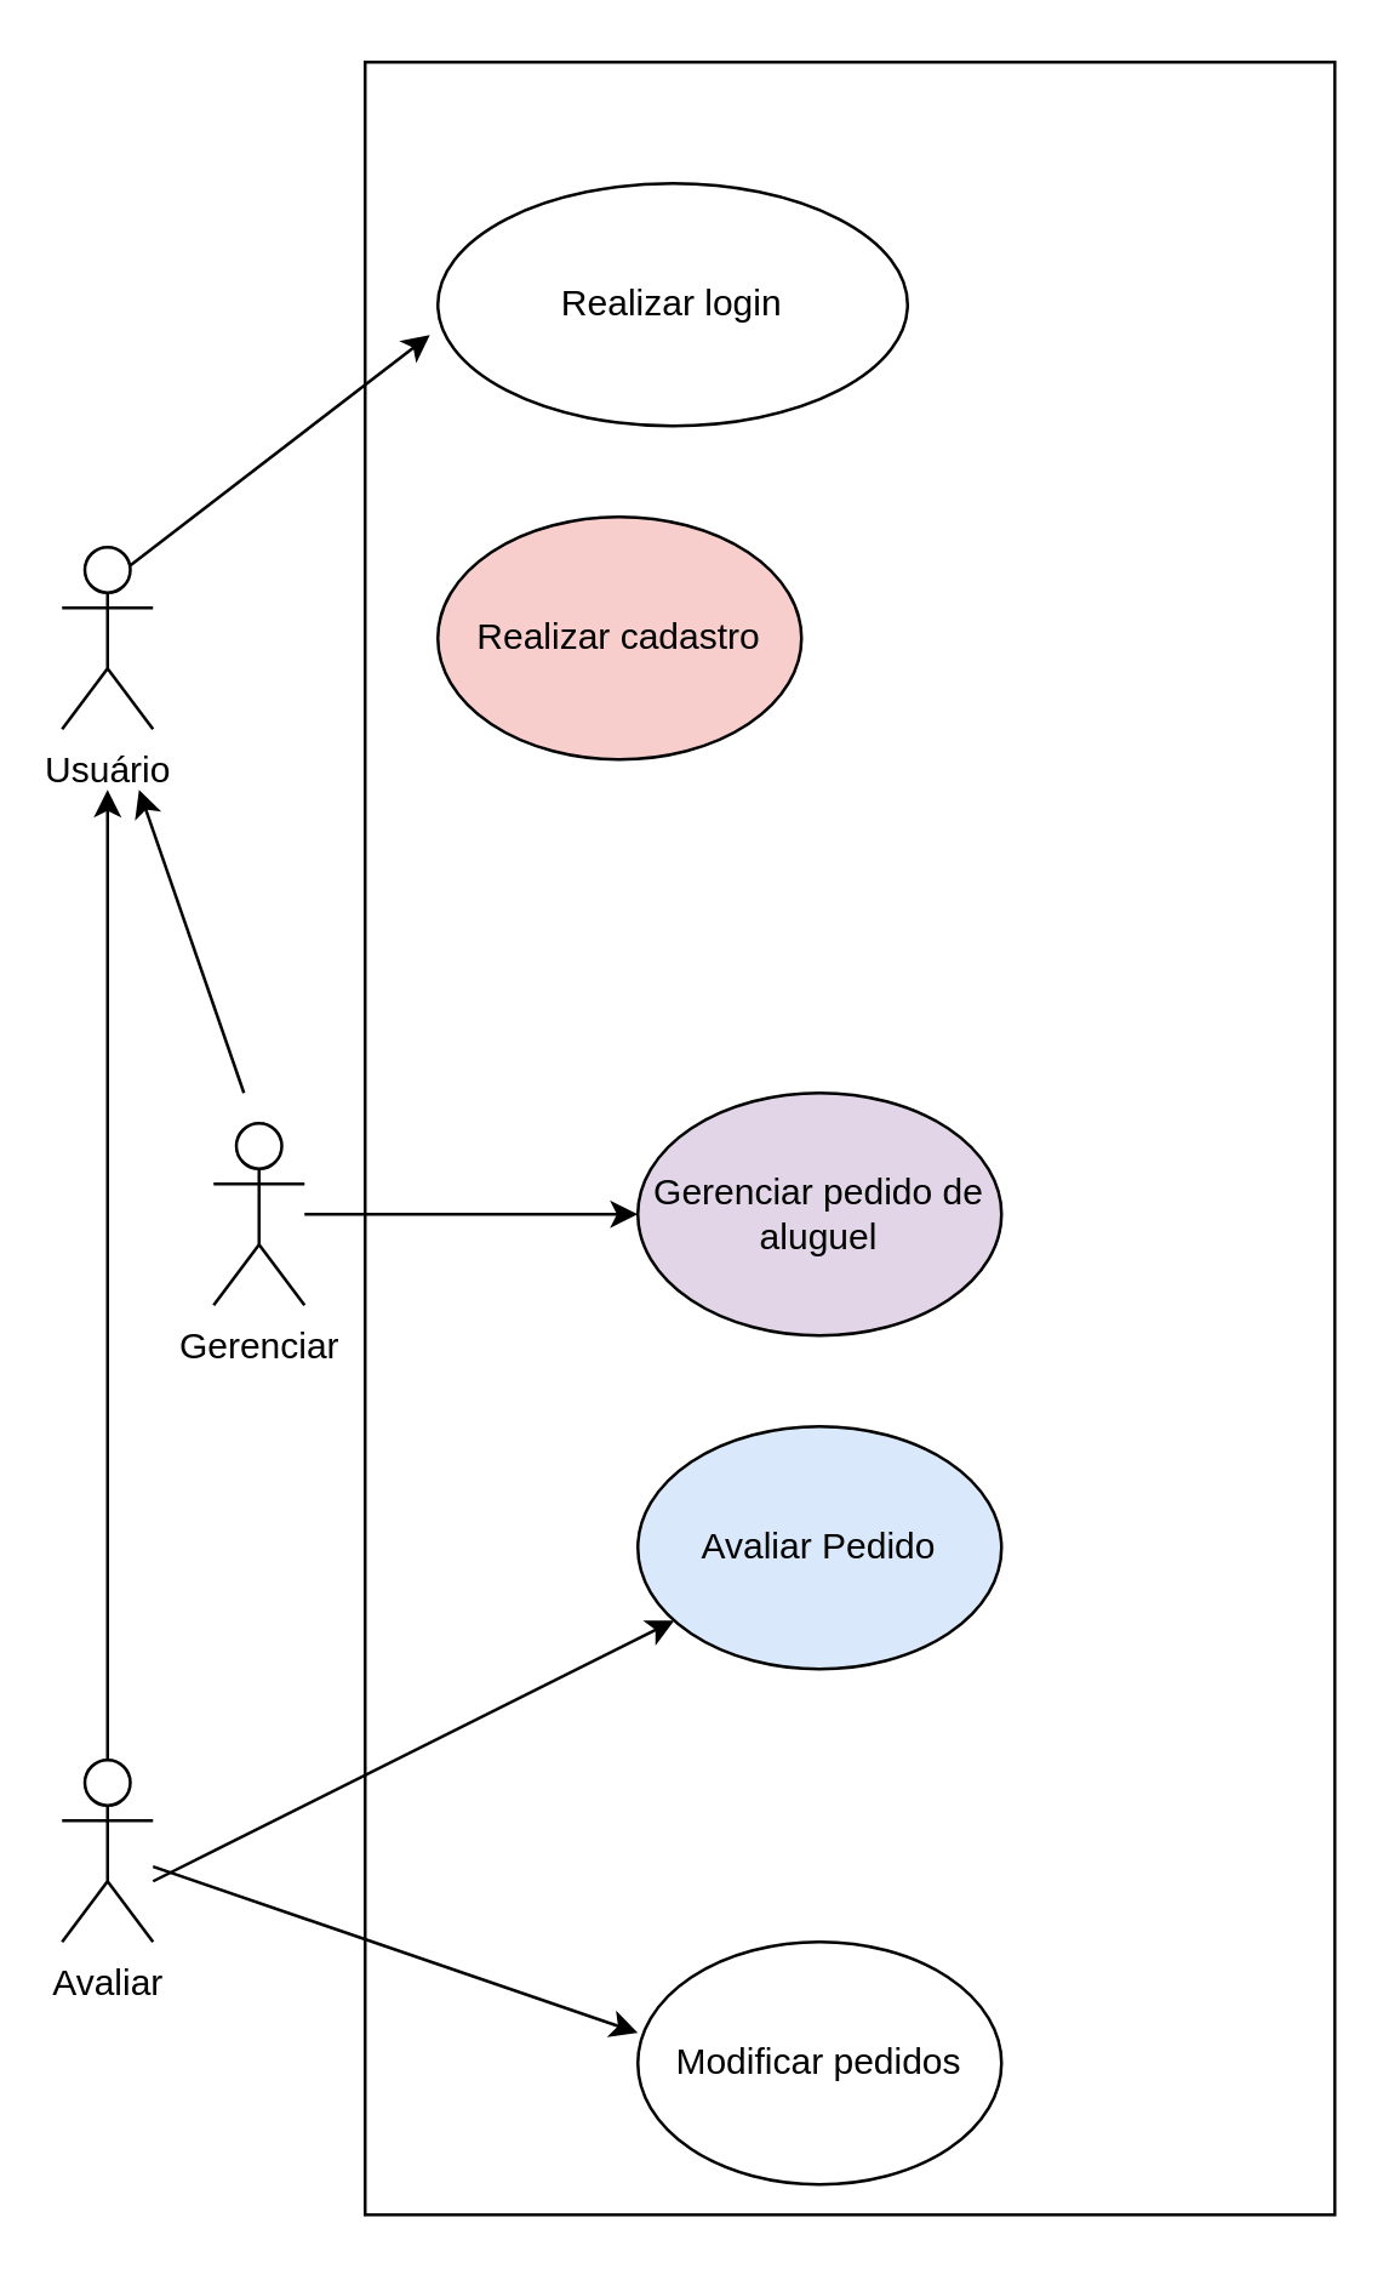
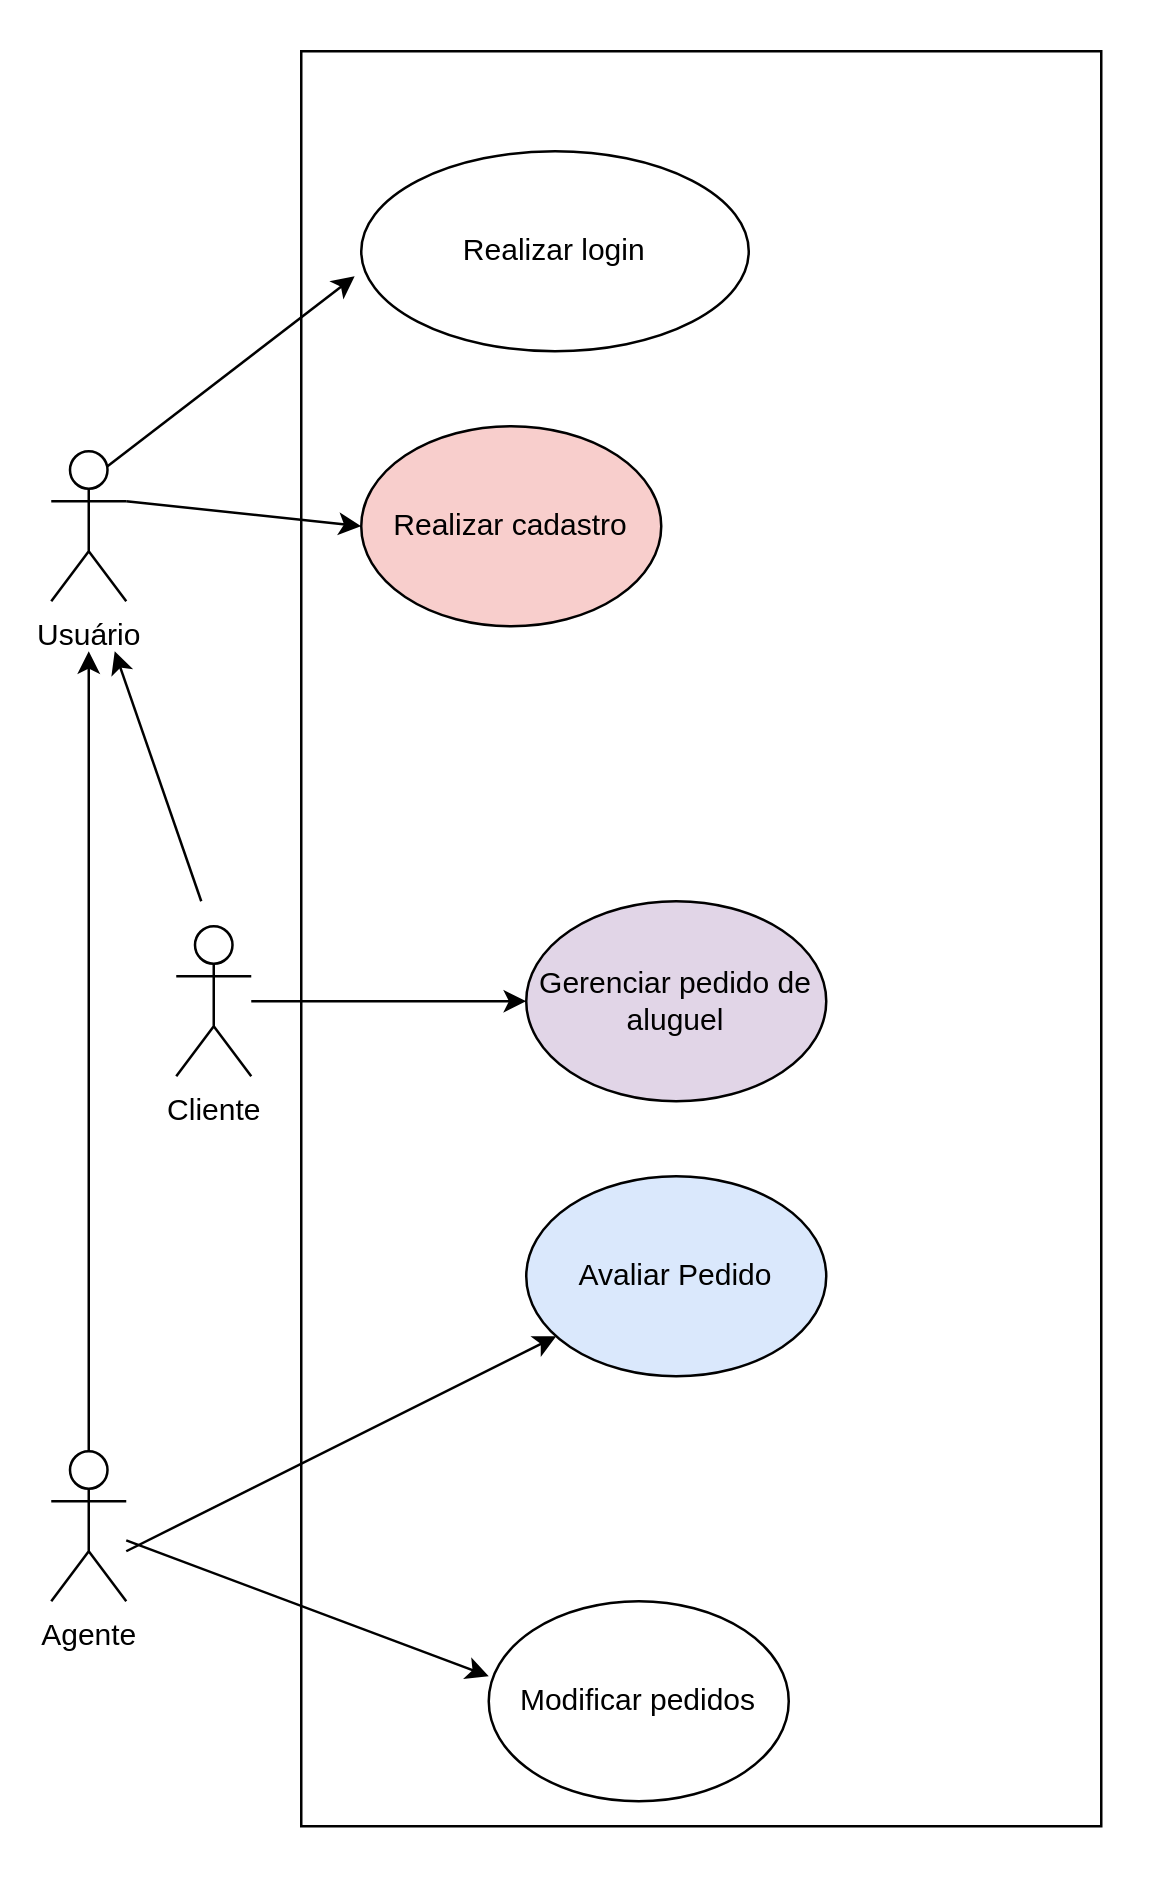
  <mxCell id="0" />
  <mxCell id="1" parent="0" />
- <mxCell id="2" value="Gerenciar" style="shape=umlActor;verticalLabelPosition=bottom;verticalAlign=top;html=1;outlineConnect=0;" vertex="1" parent="1"><mxGeometry x="70" y="370" width="30" height="60" as="geometry" /></mxCell>
+ <mxCell id="2" value="Cliente" style="shape=umlActor;verticalLabelPosition=bottom;verticalAlign=top;html=1;outlineConnect=0;" vertex="1" parent="1"><mxGeometry x="70" y="370" width="30" height="60" as="geometry" /></mxCell>
  <mxCell id="3" style="edgeStyle=orthogonalEdgeStyle;rounded=0;orthogonalLoop=1;jettySize=auto;html=1;exitX=0.5;exitY=0;exitDx=0;exitDy=0;exitPerimeter=0;" edge="1" parent="1" source="4"><mxGeometry relative="1" as="geometry"><mxPoint x="35" y="260" as="targetPoint" /></mxGeometry></mxCell>
- <mxCell id="4" value="Avaliar&lt;br&gt;" style="shape=umlActor;verticalLabelPosition=bottom;verticalAlign=top;html=1;outlineConnect=0;" vertex="1" parent="1"><mxGeometry x="20" y="580" width="30" height="60" as="geometry" /></mxCell>
+ <mxCell id="4" value="Agente&lt;br&gt;" style="shape=umlActor;verticalLabelPosition=bottom;verticalAlign=top;html=1;outlineConnect=0;" vertex="1" parent="1"><mxGeometry x="20" y="580" width="30" height="60" as="geometry" /></mxCell>
  <mxCell id="5" value="Gerenciar pedido&amp;nbsp;de aluguel" style="ellipse;whiteSpace=wrap;html=1;fillColor=#e1d5e7;" vertex="1" parent="1"><mxGeometry x="210" y="360" width="120" height="80" as="geometry" /></mxCell>
  <mxCell id="6" value="Avaliar Pedido" style="ellipse;whiteSpace=wrap;html=1;fillColor=#dae8fc;" vertex="1" parent="1"><mxGeometry x="210" y="470" width="120" height="80" as="geometry" /></mxCell>
- <mxCell id="7" value="Modificar pedidos&lt;br&gt;" style="ellipse;whiteSpace=wrap;html=1;" vertex="1" parent="1"><mxGeometry x="210" y="640" width="120" height="80" as="geometry" /></mxCell>
+ <mxCell id="7" value="Modificar pedidos&lt;br&gt;" style="ellipse;whiteSpace=wrap;html=1;" vertex="1" parent="1"><mxGeometry x="195" y="640" width="120" height="80" as="geometry" /></mxCell>
  <mxCell id="8" value="" style="endArrow=classic;html=1;rounded=0;entryX=0;entryY=0.375;entryDx=0;entryDy=0;entryPerimeter=0;" edge="1" parent="1" source="4" target="7"><mxGeometry width="50" height="50" relative="1" as="geometry"><mxPoint x="60" y="610" as="sourcePoint" /><mxPoint x="170" y="610" as="targetPoint" /></mxGeometry></mxCell>
  <mxCell id="9" value="" style="endArrow=classic;html=1;rounded=0;" edge="1" parent="1" target="6"><mxGeometry width="50" height="50" relative="1" as="geometry"><mxPoint x="50" y="620" as="sourcePoint" /><mxPoint x="140" y="580" as="targetPoint" /></mxGeometry></mxCell>
  <mxCell id="10" value="" style="endArrow=classic;html=1;rounded=0;entryX=0;entryY=0.5;entryDx=0;entryDy=0;" edge="1" parent="1" source="2" target="5"><mxGeometry width="50" height="50" relative="1" as="geometry"><mxPoint x="240" y="560" as="sourcePoint" /><mxPoint x="290" y="510" as="targetPoint" /></mxGeometry></mxCell>
  <mxCell id="11" value="" style="endArrow=classic;html=1;rounded=0;" edge="1" parent="1"><mxGeometry width="50" height="50" relative="1" as="geometry"><mxPoint x="80" y="360" as="sourcePoint" /><mxPoint x="45.385" y="260" as="targetPoint" /></mxGeometry></mxCell>
  <mxCell id="12" value="Usuário&lt;br&gt;" style="shape=umlActor;verticalLabelPosition=bottom;verticalAlign=top;html=1;outlineConnect=0;" vertex="1" parent="1"><mxGeometry x="20" y="180" width="30" height="60" as="geometry" /></mxCell>
  <mxCell id="13" value="Realizar login&lt;br&gt;" style="ellipse;whiteSpace=wrap;html=1;" vertex="1" parent="1"><mxGeometry x="144" y="60" width="155" height="80" as="geometry" /></mxCell>
  <mxCell id="14" value="Realizar cadastro" style="ellipse;whiteSpace=wrap;html=1;fillColor=#f8cecc;" vertex="1" parent="1"><mxGeometry x="144" y="170" width="120" height="80" as="geometry" /></mxCell>
  <mxCell id="15" value="" style="endArrow=classic;html=1;rounded=0;entryX=-0.017;entryY=0.625;entryDx=0;entryDy=0;entryPerimeter=0;exitX=0.75;exitY=0.1;exitDx=0;exitDy=0;exitPerimeter=0;" edge="1" parent="1" source="12" target="13"><mxGeometry width="50" height="50" relative="1" as="geometry"><mxPoint x="60" y="180" as="sourcePoint" /><mxPoint x="290" y="210" as="targetPoint" /></mxGeometry></mxCell>
+ <mxCell id="16" value="" style="endArrow=classic;html=1;rounded=0;exitX=1;exitY=0.333;exitDx=0;exitDy=0;exitPerimeter=0;entryX=0;entryY=0.5;entryDx=0;entryDy=0;" edge="1" parent="1" source="12" target="14"><mxGeometry width="50" height="50" relative="1" as="geometry"><mxPoint x="240" y="260" as="sourcePoint" /><mxPoint x="290" y="210" as="targetPoint" /></mxGeometry></mxCell>
  <mxCell id="17" value="" style="rounded=0;whiteSpace=wrap;html=1;fillColor=none;" vertex="1" parent="1"><mxGeometry x="120" y="20" width="320" height="710" as="geometry" /></mxCell>
